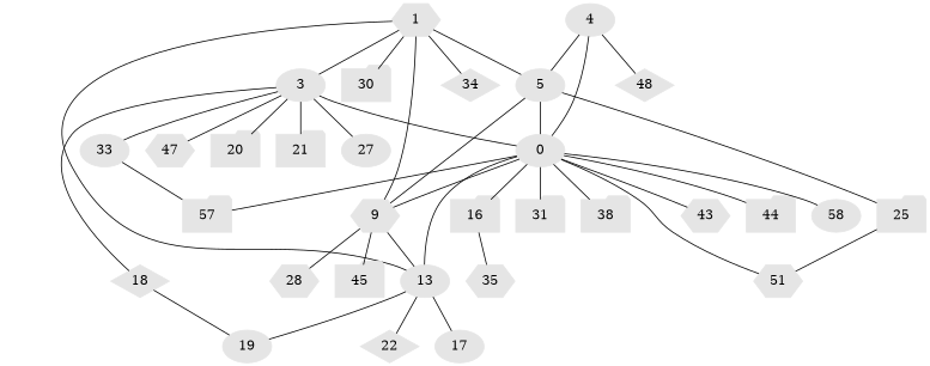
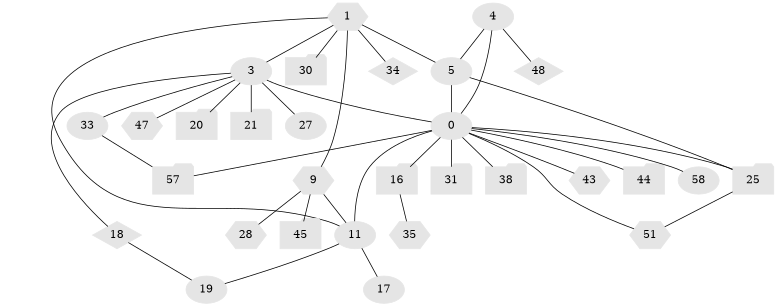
  graph {
    node [color=gray90 shape=ellipse style=filled]
    1 [shape=hexagon super="+8+2"]
    3
    5 [super="+49+50+7"]
    9 [shape=hexagon super="+46+13"]
-   11 [super="+12" label=13]
+   11 [super="+12"]
    30 [shape=folder]
    34 [shape=diamond]
    n8 [label=0 super="+14+10+29"]
    18 [shape=diamond]
    20 [shape=folder]
    21 [shape=folder]
    27 [super="+42"]
    33 [super="+54+51+41"]
    47 [shape=hexagon]
    25 [shape=folder]
    28 [shape=hexagon]
    45 [shape=folder]
    17
    19
-   22 [shape=diamond]
    16 [shape=folder]
    31 [shape=folder]
    38 [shape=folder]
    43 [shape=hexagon]
    44 [shape=folder]
    n26 [label=51 shape=hexagon]
    57 [shape=folder]
    58
    4 [super="+63+40"]
    48 [shape=diamond]
    35 [shape=hexagon]
    1 -- 3 [weight=2]
    1 -- 5
    1 -- 9 [weight=3]
    1 -- 11
    1 -- 30
    1 -- 34
    3 -- n8
    3 -- 18
    3 -- 20
    3 -- 21
    3 -- 27
    3 -- 33
    3 -- 47
-   5 -- 9
    5 -- n8
    5 -- 25
    9 -- 11
    9 -- 28
    9 -- 45
    11 -- 17
    11 -- 19
-   11 -- 22
-   n8 -- 9 [weight=3]
+   n8 -- 25 [weight=3]
    n8 -- 11 [weight=3]
    n8 -- 16
    n8 -- 31
    n8 -- 38
    n8 -- 43
    n8 -- 44
    n8 -- n26
    n8 -- 57
    n8 -- 58
    18 -- 19
    33 -- 57
    25 -- n26
    16 -- 35
    4 -- 5
    4 -- n8
    4 -- 48
  }
